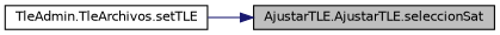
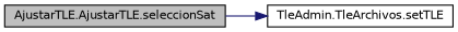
  digraph {
    rankdir=LR
    node [color=black fontname=Helvetica fontsize=10 shape=record style=filled]
    n1 [fillcolor=grey75 fontcolor=black height=0.2 label="AjustarTLE.AjustarTLE.seleccionSat" width=0.4]
    n2 [fillcolor=white height=0.2 label="TleAdmin.TleArchivos.setTLE" width=0.4]
-   n2 -> n1 [color=midnightblue fontname=Helvetica fontsize=10 labelfontname=Helvetica labelfontsize=10 style=solid]
+   n1 -> n2 [color=midnightblue fontname=Helvetica fontsize=10 labelfontname=Helvetica labelfontsize=10 style=solid]
  }
